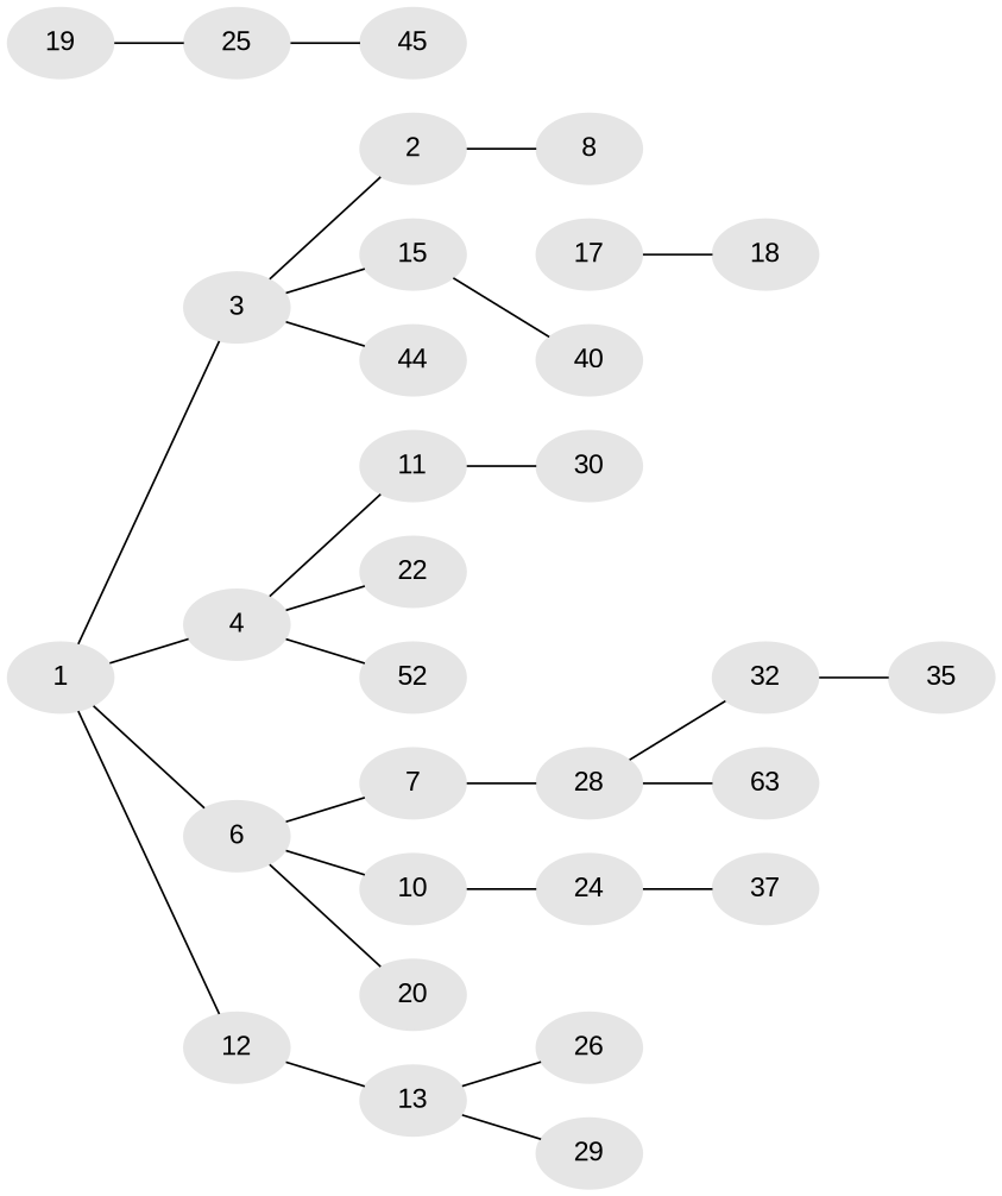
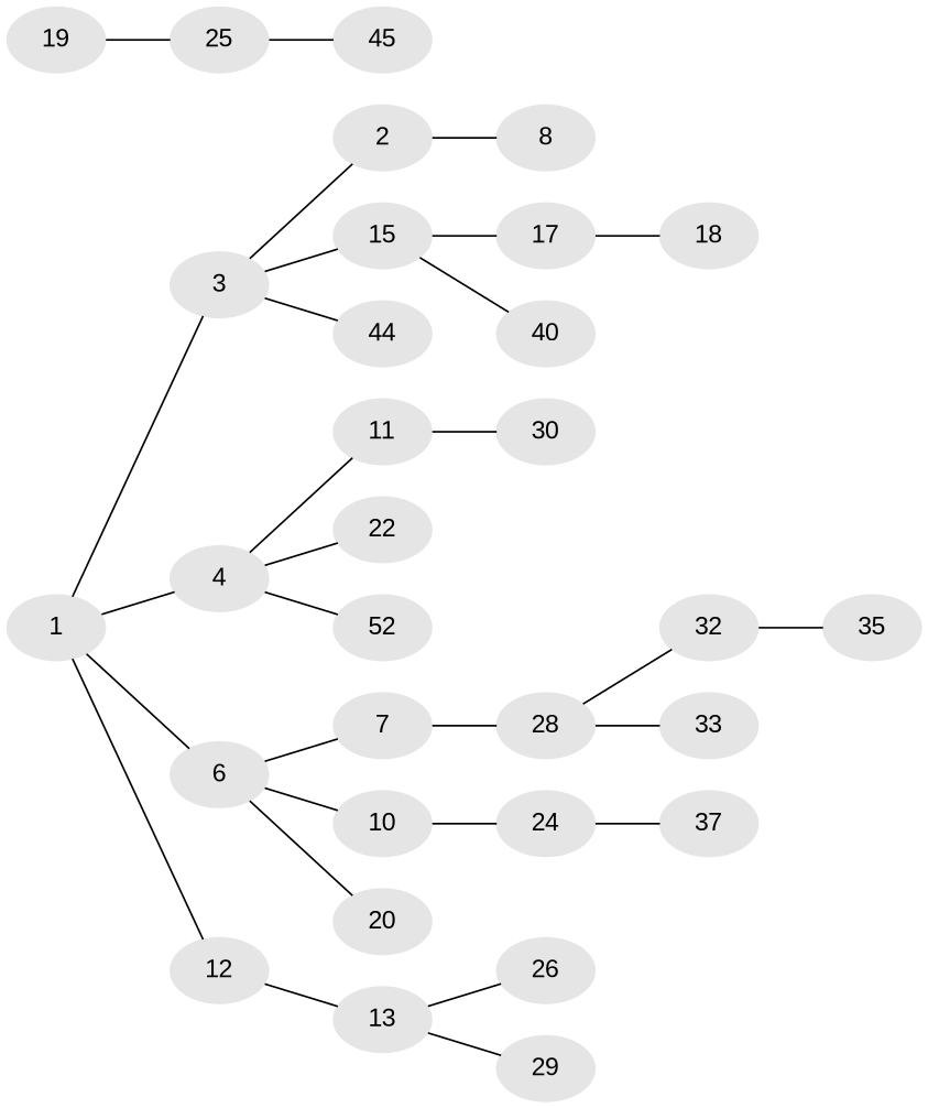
  graph {
    fontname="Liberation Sans"
    rankdir=LR
    node [color=gray90 fontname="Liberation Sans" style=filled]
    edge [fontname="Liberation Sans"]
    1 [super="+2"]
    3 [super="+14"]
    4 [super="+21"]
    6
    12
    n6 [label=2 super="+38"]
    15 [super="+23"]
    44
    11 [super="+47"]
    22 [super="+50"]
    52
    7 [super="+9"]
    10 [super="+42"]
    20 [super="+31"]
    13 [super="+48"]
    8 [super="+27"]
    17 [super="+49"]
    40
    30 [super="+43"]
    28 [super="+36"]
    24 [super="+34"]
    32 [super="+51"]
-   33 [label=63]
+   33
    37
    26
    29
    18
    19 [super="+39"]
    25
    45 [super="+46"]
    35 [super="+41"]
    1 -- 3
    1 -- 4
    1 -- 6
    1 -- 12
    3 -- n6
    3 -- 15
    3 -- 44
    4 -- 11
    4 -- 22
    4 -- 52
    6 -- 7
    6 -- 10
    6 -- 20
    12 -- 13
    n6 -- 8
+   15 -- 17
    15 -- 40
    11 -- 30
    7 -- 28
    10 -- 24
    13 -- 26
    13 -- 29
    17 -- 18
    28 -- 32
    28 -- 33
    24 -- 37
    32 -- 35
    19 -- 25
    25 -- 45
  }
